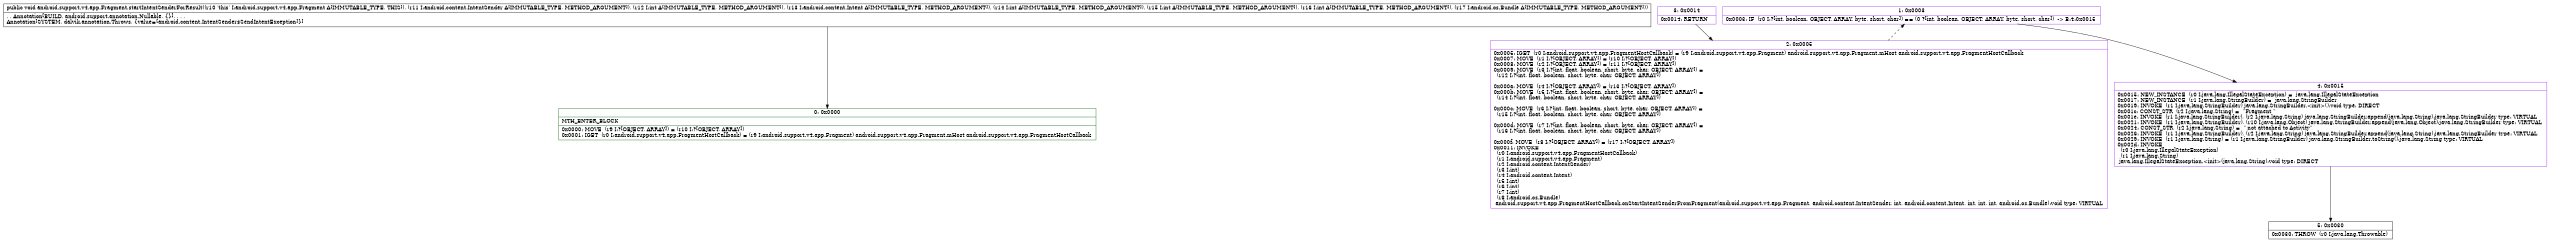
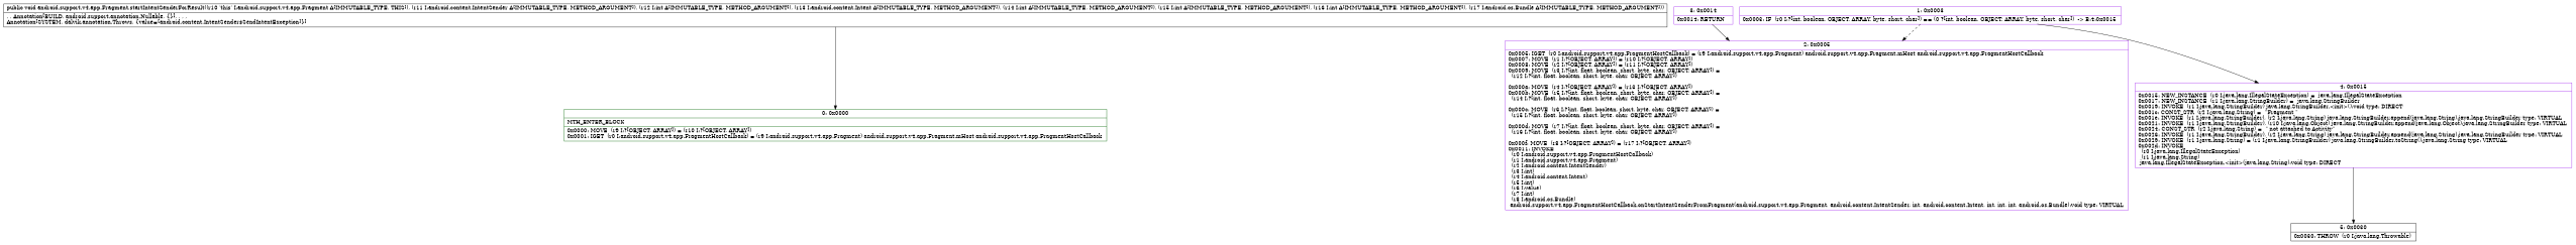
  digraph {
    node [color=purple shape=record]
    n1 [color=darkgreen label="{0\:\ 0x0000|MTH_ENTER_BLOCK\l|0x0000: MOVE  (r9 I:?[OBJECT, ARRAY]) = (r10 I:?[OBJECT, ARRAY]) \l0x0001: IGET  (r0 I:android.support.v4.app.FragmentHostCallback) = (r9 I:android.support.v4.app.Fragment) android.support.v4.app.Fragment.mHost android.support.v4.app.FragmentHostCallback \l}"]
    n2 [label="{1\:\ 0x0003|0x0003: IF  (r0 I:?[int, boolean, OBJECT, ARRAY, byte, short, char]) == (0 ?[int, boolean, OBJECT, ARRAY, byte, short, char])  \-\> B:4:0x0015 \l}"]
-   n3 [label="{2\:\ 0x0005|0x0005: IGET  (r0 I:android.support.v4.app.FragmentHostCallback) = (r9 I:android.support.v4.app.Fragment) android.support.v4.app.Fragment.mHost android.support.v4.app.FragmentHostCallback \l0x0007: MOVE  (r1 I:?[OBJECT, ARRAY]) = (r10 I:?[OBJECT, ARRAY]) \l0x0008: MOVE  (r2 I:?[OBJECT, ARRAY]) = (r11 I:?[OBJECT, ARRAY]) \l0x0009: MOVE  (r3 I:?[int, float, boolean, short, byte, char, OBJECT, ARRAY]) = \l  (r12 I:?[int, float, boolean, short, byte, char, OBJECT, ARRAY])\l \l0x000a: MOVE  (r4 I:?[OBJECT, ARRAY]) = (r13 I:?[OBJECT, ARRAY]) \l0x000b: MOVE  (r5 I:?[int, float, boolean, short, byte, char, OBJECT, ARRAY]) = \l  (r14 I:?[int, float, boolean, short, byte, char, OBJECT, ARRAY])\l \l0x000c: MOVE  (r6 I:?[int, float, boolean, short, byte, char, OBJECT, ARRAY]) = \l  (r15 I:?[int, float, boolean, short, byte, char, OBJECT, ARRAY])\l \l0x000d: MOVE  (r7 I:?[int, float, boolean, short, byte, char, OBJECT, ARRAY]) = \l  (r16 I:?[int, float, boolean, short, byte, char, OBJECT, ARRAY])\l \l0x000f: MOVE  (r8 I:?[OBJECT, ARRAY]) = (r17 I:?[OBJECT, ARRAY]) \l0x0011: INVOKE  \l  (r0 I:android.support.v4.app.FragmentHostCallback)\l  (r1 I:android.support.v4.app.Fragment)\l  (r2 I:android.content.IntentSender)\l  (r3 I:int)\l  (r4 I:android.content.Intent)\l  (r5 I:int)\l  (r6 I:int)\l  (r7 I:int)\l  (r8 I:android.os.Bundle)\l android.support.v4.app.FragmentHostCallback.onStartIntentSenderFromFragment(android.support.v4.app.Fragment, android.content.IntentSender, int, android.content.Intent, int, int, int, android.os.Bundle):void type: VIRTUAL \l}"]
+   n3 [label="{2\:\ 0x0005|0x0005: IGET  (r0 I:android.support.v4.app.FragmentHostCallback) = (r9 I:android.support.v4.app.Fragment) android.support.v4.app.Fragment.mHost android.support.v4.app.FragmentHostCallback \l0x0007: MOVE  (r1 I:?[OBJECT, ARRAY]) = (r10 I:?[OBJECT, ARRAY]) \l0x0008: MOVE  (r2 I:?[OBJECT, ARRAY]) = (r11 I:?[OBJECT, ARRAY]) \l0x0009: MOVE  (r3 I:?[int, float, boolean, short, byte, char, OBJECT, ARRAY]) = \l  (r12 I:?[int, float, boolean, short, byte, char, OBJECT, ARRAY])\l \l0x000a: MOVE  (r4 I:?[OBJECT, ARRAY]) = (r13 I:?[OBJECT, ARRAY]) \l0x000b: MOVE  (r5 I:?[int, float, boolean, short, byte, char, OBJECT, ARRAY]) = \l  (r14 I:?[int, float, boolean, short, byte, char, OBJECT, ARRAY])\l \l0x000c: MOVE  (r6 I:?[int, float, boolean, short, byte, char, OBJECT, ARRAY]) = \l  (r15 I:?[int, float, boolean, short, byte, char, OBJECT, ARRAY])\l \l0x000d: MOVE  (r7 I:?[int, float, boolean, short, byte, char, OBJECT, ARRAY]) = \l  (r16 I:?[int, float, boolean, short, byte, char, OBJECT, ARRAY])\l \l0x000f: MOVE  (r8 I:?[OBJECT, ARRAY]) = (r17 I:?[OBJECT, ARRAY]) \l0x0011: INVOKE  \l  (r0 I:android.support.v4.app.FragmentHostCallback)\l  (r1 I:android.support.v4.app.Fragment)\l  (r2 I:android.content.IntentSender)\l  (r3 I:int)\l  (r4 I:android.content.Intent)\l  (r5 I:int)\l  (r6 I:value)\l  (r7 I:int)\l  (r8 I:android.os.Bundle)\l android.support.v4.app.FragmentHostCallback.onStartIntentSenderFromFragment(android.support.v4.app.Fragment, android.content.IntentSender, int, android.content.Intent, int, int, int, android.os.Bundle):void type: VIRTUAL \l}"]
    n4 [label="{4\:\ 0x0015|0x0015: NEW_INSTANCE  (r0 I:java.lang.IllegalStateException) =  java.lang.IllegalStateException \l0x0017: NEW_INSTANCE  (r1 I:java.lang.StringBuilder) =  java.lang.StringBuilder \l0x0019: INVOKE  (r1 I:java.lang.StringBuilder) java.lang.StringBuilder.\<init\>():void type: DIRECT \l0x001c: CONST_STR  (r2 I:java.lang.String) =  \"Fragment \" \l0x001e: INVOKE  (r1 I:java.lang.StringBuilder), (r2 I:java.lang.String) java.lang.StringBuilder.append(java.lang.String):java.lang.StringBuilder type: VIRTUAL \l0x0021: INVOKE  (r1 I:java.lang.StringBuilder), (r10 I:java.lang.Object) java.lang.StringBuilder.append(java.lang.Object):java.lang.StringBuilder type: VIRTUAL \l0x0024: CONST_STR  (r2 I:java.lang.String) =  \" not attached to Activity\" \l0x0026: INVOKE  (r1 I:java.lang.StringBuilder), (r2 I:java.lang.String) java.lang.StringBuilder.append(java.lang.String):java.lang.StringBuilder type: VIRTUAL \l0x0029: INVOKE  (r1 I:java.lang.String) = (r1 I:java.lang.StringBuilder) java.lang.StringBuilder.toString():java.lang.String type: VIRTUAL \l0x002d: INVOKE  \l  (r0 I:java.lang.IllegalStateException)\l  (r1 I:java.lang.String)\l java.lang.IllegalStateException.\<init\>(java.lang.String):void type: DIRECT \l}"]
    n5 [color=black label="{5\:\ 0x0030|0x0030: THROW  (r0 I:java.lang.Throwable) \l}"]
    n6 [label="{3\:\ 0x0014|0x0014: RETURN   \l}"]
    n7 [color=black label="{public void android.support.v4.app.Fragment.startIntentSenderForResult((r10 'this' I:android.support.v4.app.Fragment A[IMMUTABLE_TYPE, THIS]), (r11 I:android.content.IntentSender A[IMMUTABLE_TYPE, METHOD_ARGUMENT]), (r12 I:int A[IMMUTABLE_TYPE, METHOD_ARGUMENT]), (r13 I:android.content.Intent A[IMMUTABLE_TYPE, METHOD_ARGUMENT]), (r14 I:int A[IMMUTABLE_TYPE, METHOD_ARGUMENT]), (r15 I:int A[IMMUTABLE_TYPE, METHOD_ARGUMENT]), (r16 I:int A[IMMUTABLE_TYPE, METHOD_ARGUMENT]), (r17 I:android.os.Bundle A[IMMUTABLE_TYPE, METHOD_ARGUMENT]))  | , , Annotation[BUILD, android.support.annotation.Nullable, \{\}], , , , \lAnnotation[SYSTEM, dalvik.annotation.Throws, \{value=[android.content.IntentSender$SendIntentException]\}]\l}"]
-   n3 -> n2 [style=dashed]
+   n2 -> n3 [style=dashed]
    n2 -> n4
    n4 -> n5
    n6 -> n3
    n7 -> n1
  }
